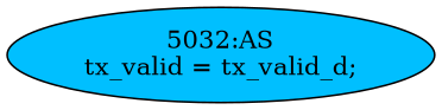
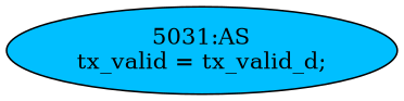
  strict digraph {
-   n1 [ast="<pyverilog.vparser.ast.Assign object at 0x7f13b557d1d0>" def_var="['tx_valid']" fillcolor=deepskyblue label="5032:AS\ntx_valid = tx_valid_d;" statements="[]" style=filled typ=Assign use_var="['tx_valid_d']"]
+   n1 [ast="<pyverilog.vparser.ast.Assign object at 0x7f13b557d1d0>" def_var="['tx_valid']" fillcolor=deepskyblue label="5031:AS\ntx_valid = tx_valid_d;" statements="[]" style=filled typ=Assign use_var="['tx_valid_d']"]
  }
